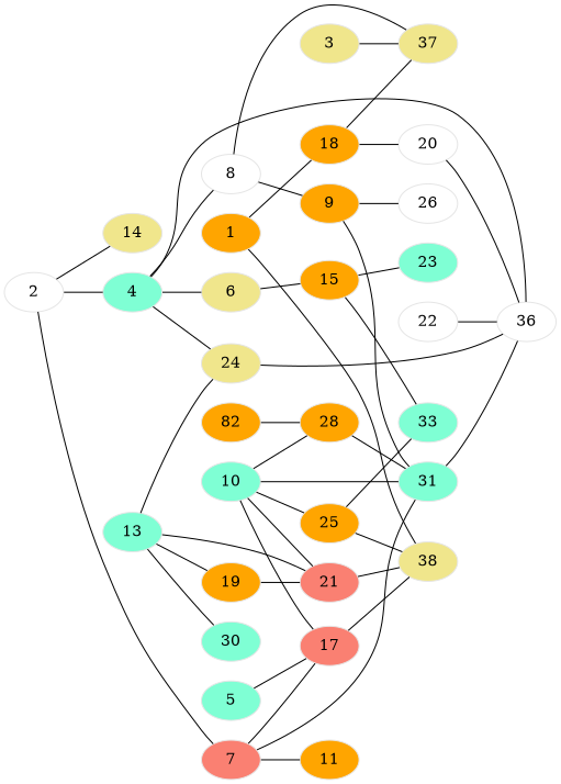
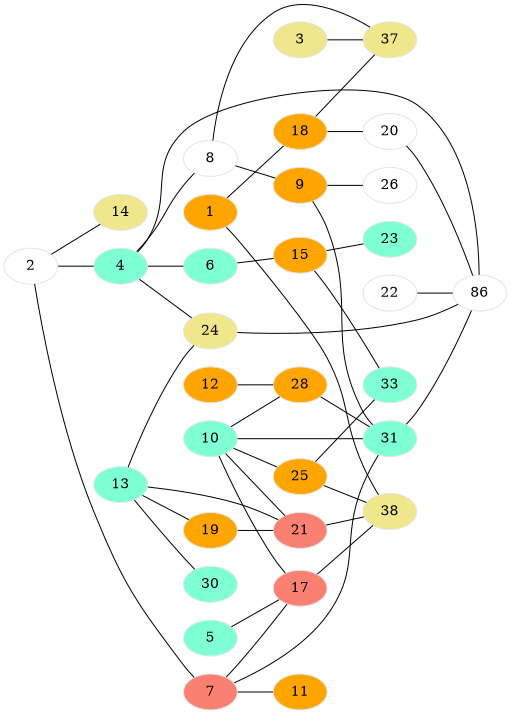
  graph {
    rankdir=LR
    node [color=gray90 fillcolor=orange style=filled]
    edge [weight=1.0]
    1
    18
    38 [fillcolor=khaki]
    37 [fillcolor=khaki]
    20 [fillcolor=white]
    2 [fillcolor=white]
    4 [fillcolor=aquamarine]
    7 [fillcolor=salmon]
    14 [fillcolor=khaki]
-   6 [fillcolor=khaki]
+   6 [fillcolor=aquamarine]
    8 [fillcolor=white]
    24 [fillcolor=khaki]
-   36 [fillcolor=white]
+   36 [fillcolor=white label=86]
    17 [fillcolor=salmon]
    11
    31 [fillcolor=aquamarine]
    3 [fillcolor=khaki]
    15
    9
    5 [fillcolor=aquamarine]
    23 [fillcolor=aquamarine]
    33 [fillcolor=aquamarine]
    26 [fillcolor=white]
    10 [fillcolor=aquamarine]
    21 [fillcolor=salmon]
    25
    28
-   12 [label=82]
+   12
    13 [fillcolor=aquamarine]
    19
    30 [fillcolor=aquamarine]
    22 [fillcolor=white]
    1 -- 18
    1 -- 38
    18 -- 37
    18 -- 20
    20 -- 36
    2 -- 4
    2 -- 7
    2 -- 14
    4 -- 6
    4 -- 8
    4 -- 24
    4 -- 36
    7 -- 17
    7 -- 11
    7 -- 31
    6 -- 15
    8 -- 37
    8 -- 9
    24 -- 36
    17 -- 38
    31 -- 36
    3 -- 37
    15 -- 23
    15 -- 33
    9 -- 31
    9 -- 26
    5 -- 17
    10 -- 17
    10 -- 31
    10 -- 21
    10 -- 25
    10 -- 28
    21 -- 38
    25 -- 38
    25 -- 33
    28 -- 31
    12 -- 28
    13 -- 24
    13 -- 21 [weight=2.0]
    13 -- 19
    13 -- 30
    19 -- 21
    22 -- 36
  }
